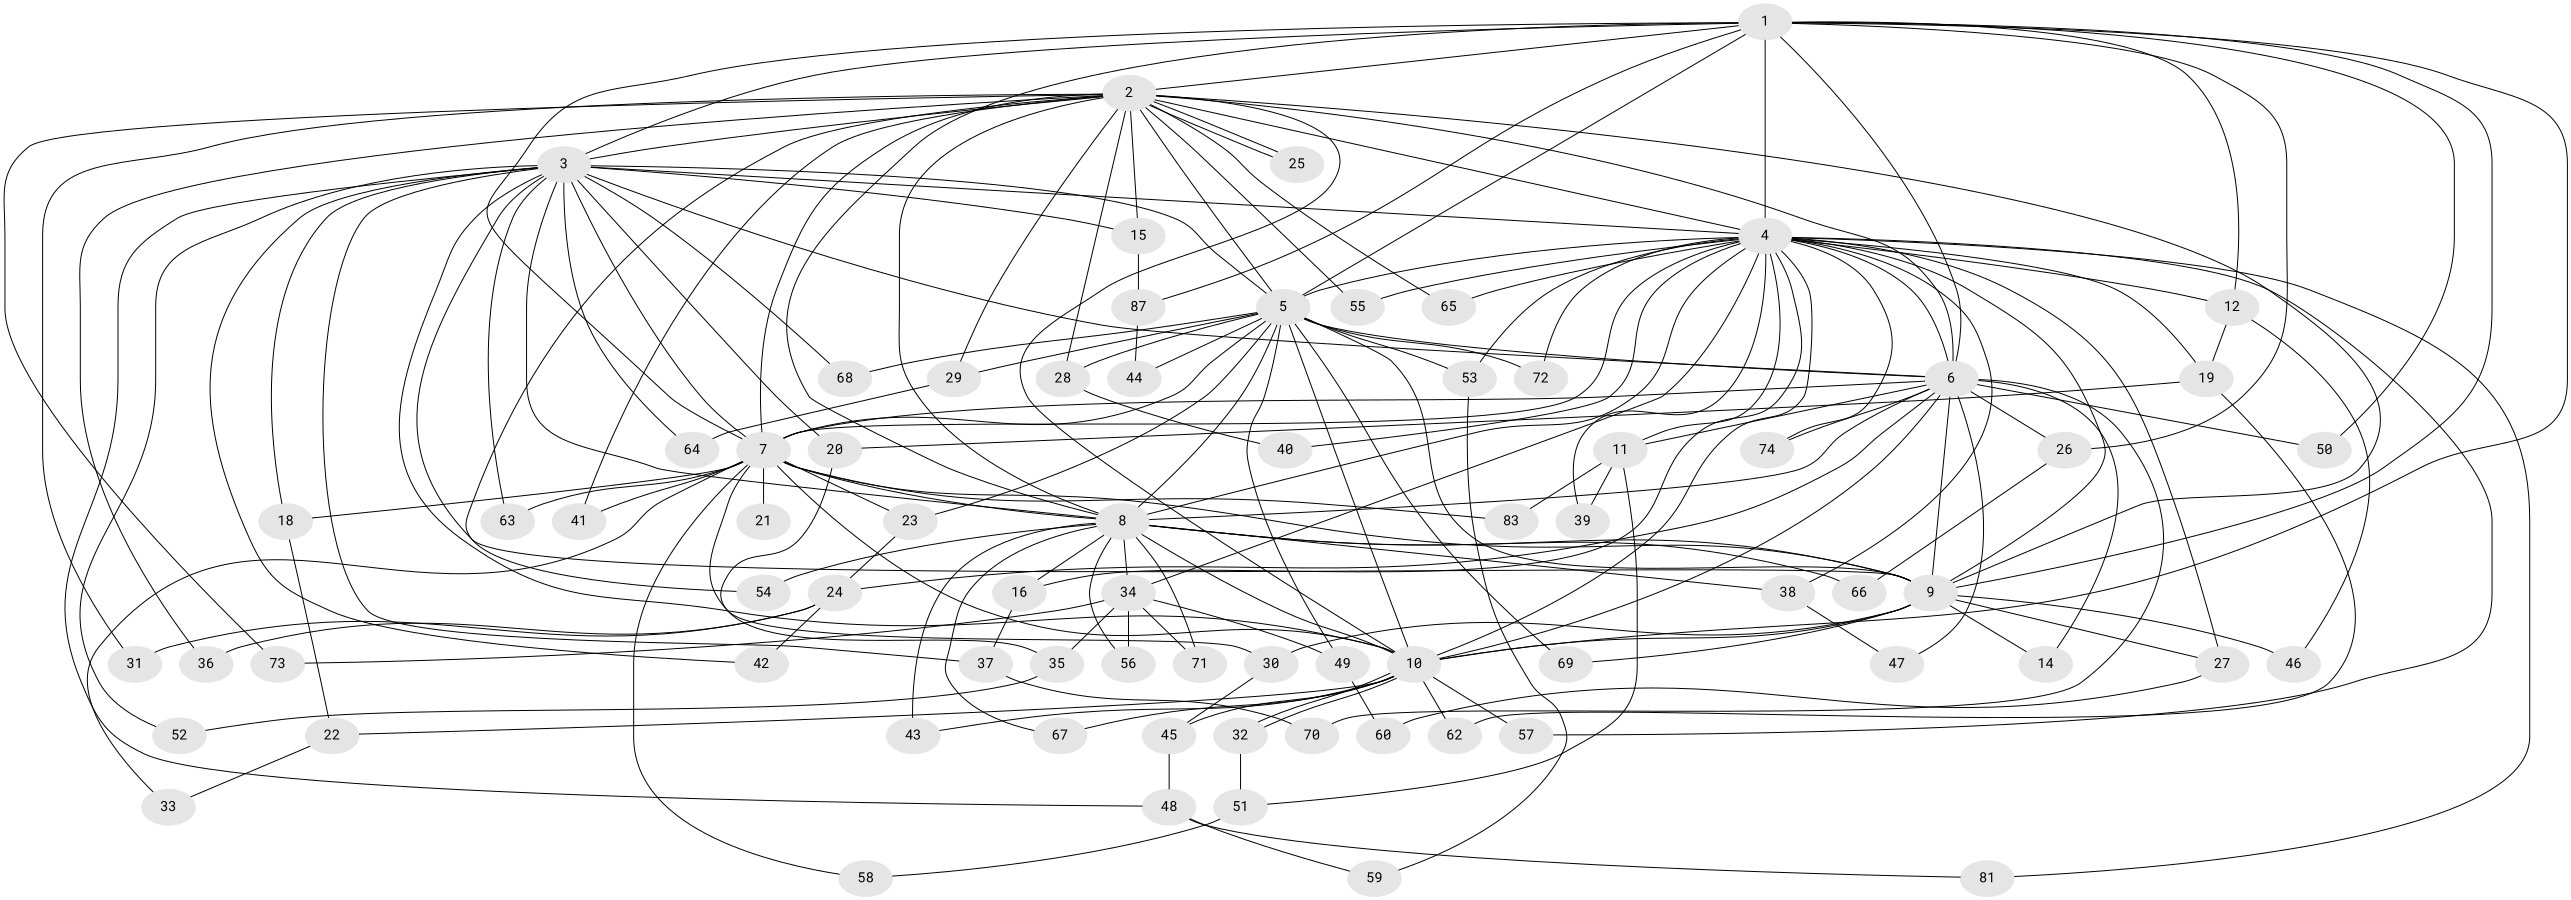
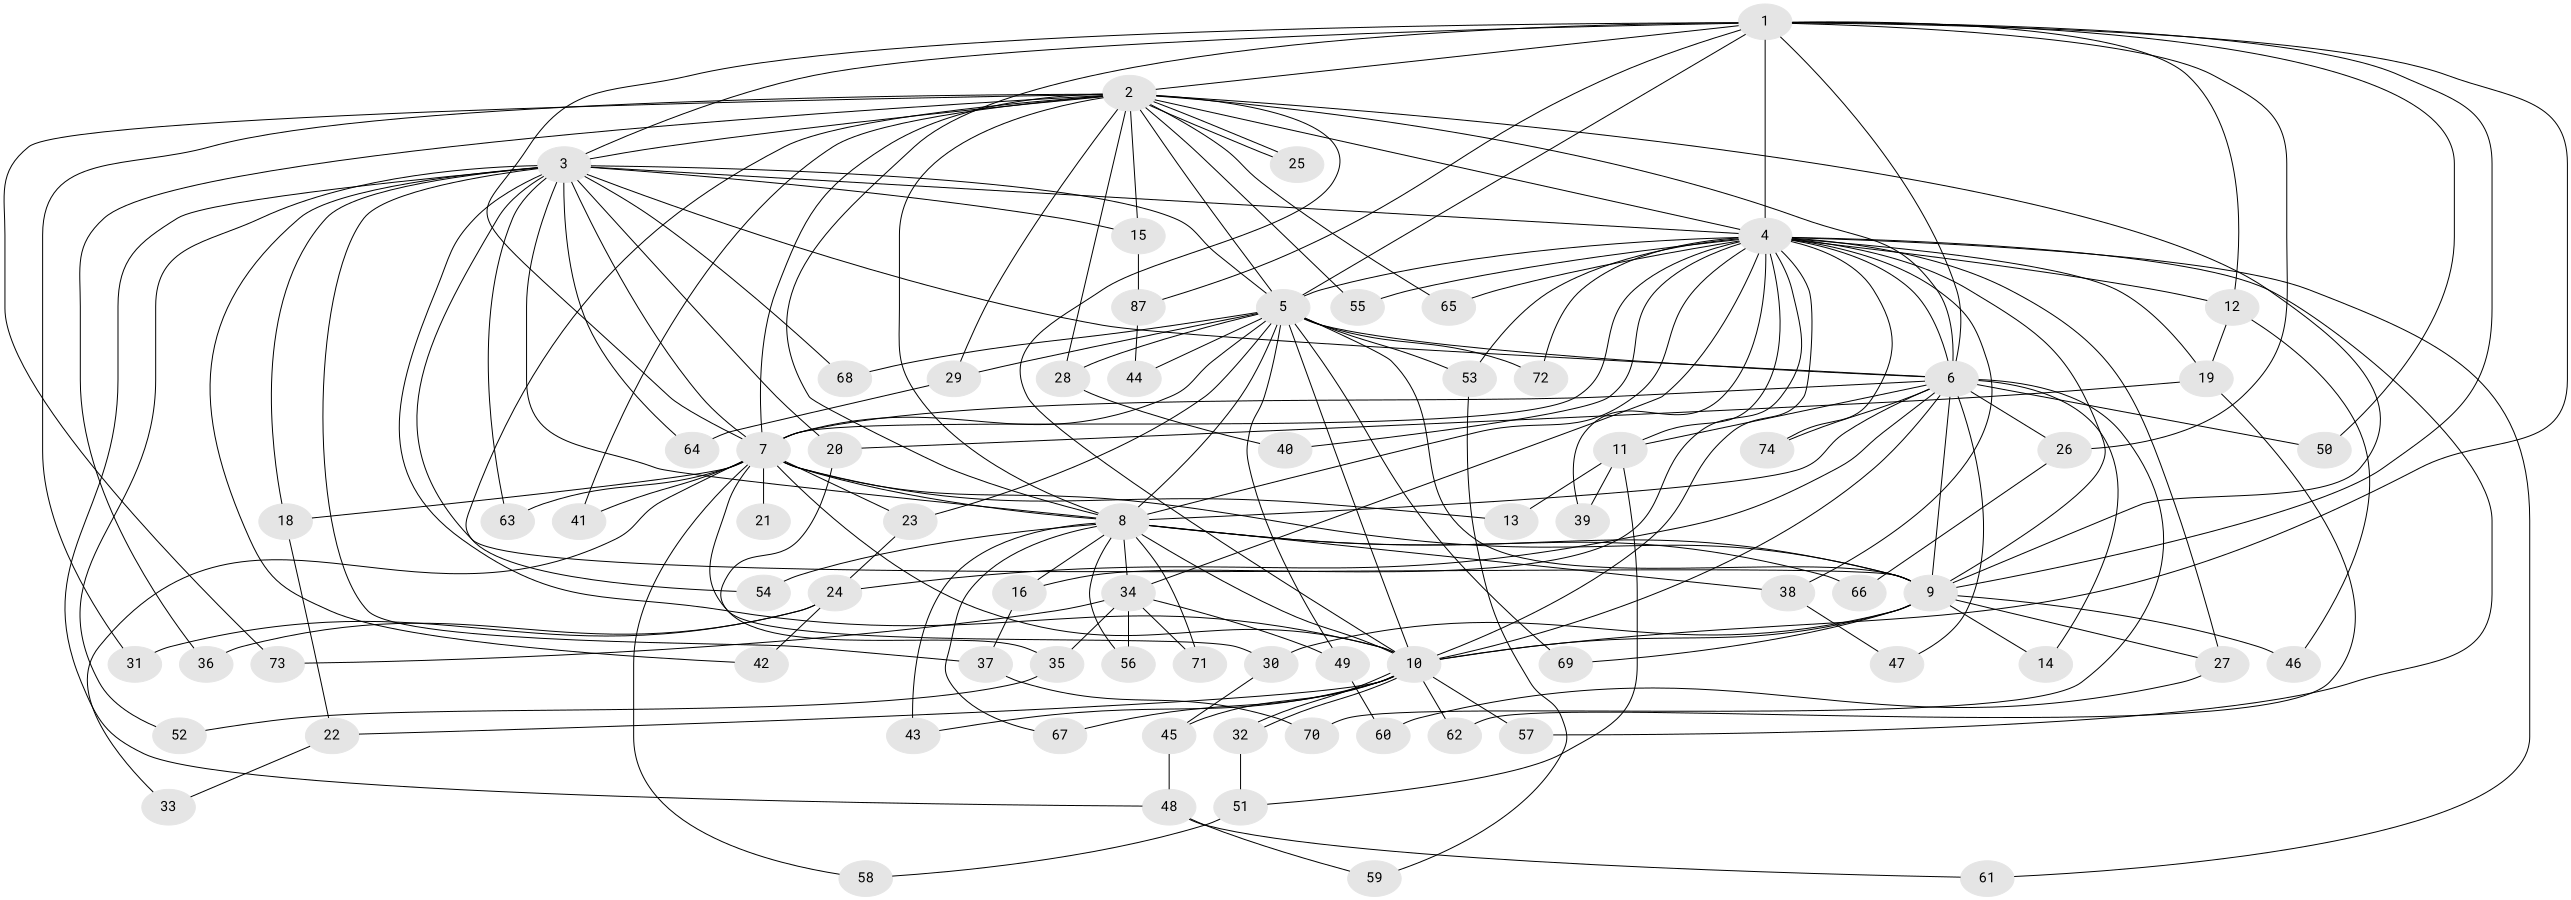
  graph {
    fontname="Roboto Mono"
    node [color=gray90 fontname="Roboto Mono" style=filled]
    edge [fontname="Roboto Mono"]
    1
    2
    3
    4
    5
    6
    7
    8
    9
    10
    12
    n12 [label=87]
    26
    50
    15
    25
    28
    29
    31
    36
    41
    54
    55
    65
    73
    18
    20
    37
    42
    48
    52
    63
    64
    68
    11
    16
    19
    27
    34
    38
    39
    40
    53
    57
-   61 [label=81]
+   61
    72
    74
    23
    44
    49
    69
    14
    24
    47
    70
    21
-   13 [label=83]
+   13
    30
    33
    58
    43
    56
    66
    67
    71
    46
    22
    32
    45
    62
    35
    59
    51
    60
    1 -- 2
    1 -- 3
    1 -- 4
    1 -- 5
    1 -- 6
    1 -- 7
    1 -- 8
    1 -- 9
    1 -- 10
    1 -- 12
    1 -- n12
    1 -- 26
    1 -- 50
    2 -- 3
    2 -- 4
    2 -- 5
    2 -- 6
    2 -- 7
    2 -- 8
    2 -- 9
    2 -- 10
    2 -- 15
    2 -- 25
    2 -- 25
    2 -- 28
    2 -- 29
    2 -- 31
    2 -- 36
    2 -- 41
    2 -- 54
    2 -- 55
    2 -- 65
    2 -- 73
    3 -- 4
    3 -- 5
    3 -- 6
    3 -- 7
    3 -- 8
    3 -- 9
    3 -- 10
    3 -- 15
    3 -- 18
    3 -- 20
    3 -- 37
    3 -- 42
    3 -- 48
    3 -- 52
    3 -- 63
    3 -- 64
    3 -- 68
    4 -- 5
    4 -- 6
    4 -- 7
    4 -- 8
    4 -- 9
    4 -- 10
    4 -- 12
    4 -- 55
    4 -- 65
    4 -- 11
    4 -- 16
    4 -- 19
    4 -- 27
    4 -- 34
    4 -- 38
    4 -- 39
    4 -- 40
    4 -- 53
    4 -- 57
    4 -- 61
    4 -- 72
    4 -- 74
    5 -- 6
    5 -- 7
    5 -- 8
    5 -- 9
    5 -- 10
    5 -- 28
    5 -- 29
    5 -- 68
    5 -- 53
    5 -- 72
    5 -- 23
    5 -- 44
    5 -- 49
    5 -- 69
    6 -- 7
    6 -- 8
    6 -- 9
    6 -- 10
    6 -- 26
    6 -- 50
    6 -- 11
    6 -- 74
    6 -- 14
    6 -- 24
    6 -- 47
    6 -- 70
    7 -- 8
    7 -- 9
    7 -- 10
    7 -- 41
    7 -- 18
    7 -- 63
    7 -- 23
    7 -- 21
    7 -- 13
    7 -- 30
    7 -- 33
    7 -- 58
    8 -- 9
    8 -- 10
    8 -- 54
    8 -- 16
    8 -- 34
    8 -- 38
    8 -- 43
    8 -- 56
    8 -- 66
    8 -- 67
    8 -- 71
    9 -- 10
    9 -- 27
    9 -- 69
    9 -- 14
    9 -- 30
    9 -- 46
    10 -- 57
    10 -- 43
    10 -- 67
    10 -- 22
    10 -- 32
    10 -- 32
    10 -- 45
    10 -- 62
    12 -- 19
    12 -- 46
    n12 -- 44
    26 -- 66
    15 -- n12
    28 -- 40
    29 -- 64
    18 -- 22
    20 -- 35
    37 -- 70
    48 -- 61
    48 -- 59
    11 -- 39
    11 -- 13
    11 -- 51
    16 -- 37
    19 -- 20
    19 -- 62
    27 -- 60
    34 -- 73
    34 -- 49
    34 -- 56
    34 -- 71
    34 -- 35
    38 -- 47
    53 -- 59
    23 -- 24
    49 -- 60
    24 -- 31
    24 -- 36
    24 -- 42
    30 -- 45
    22 -- 33
    32 -- 51
    45 -- 48
    35 -- 52
    51 -- 58
  }
